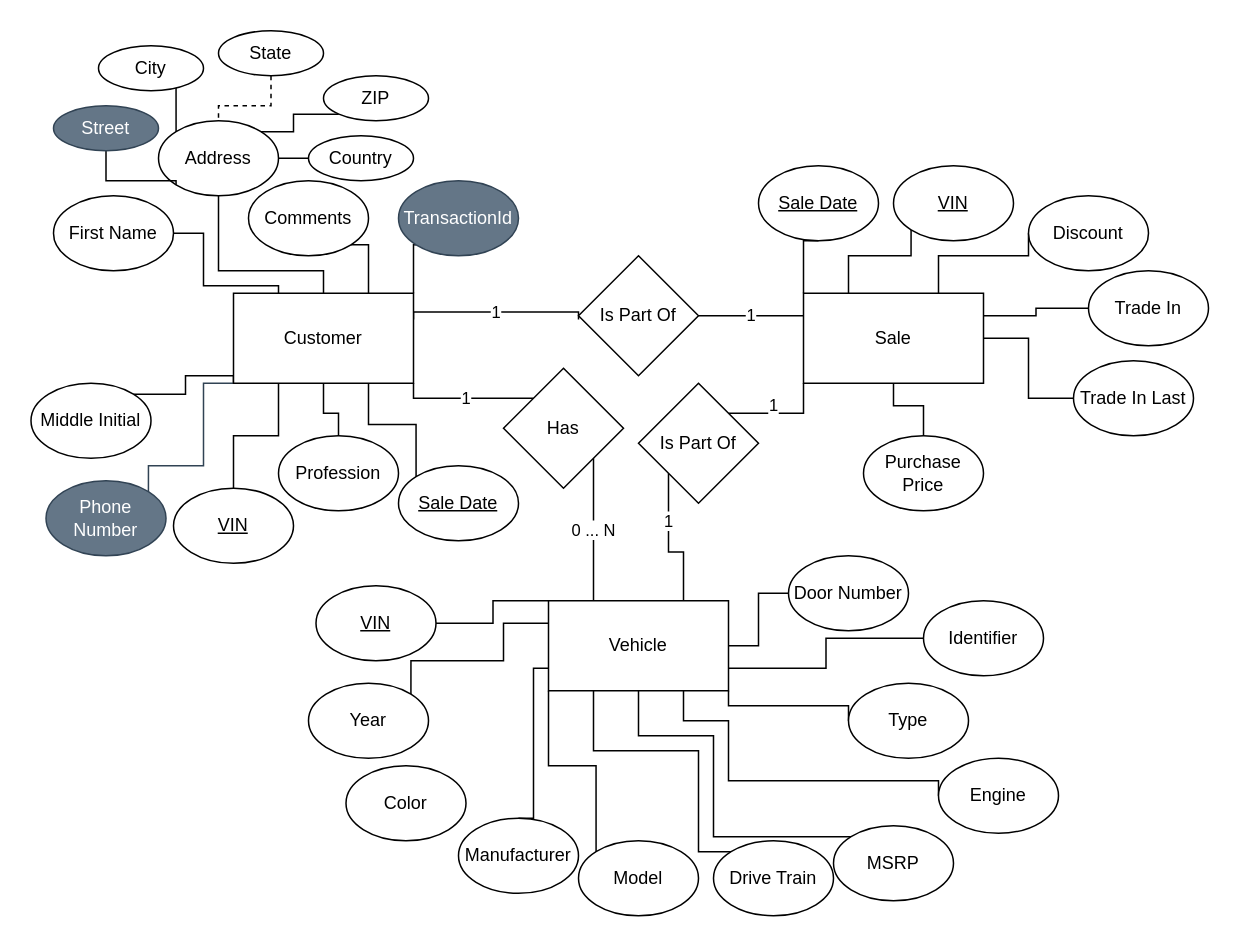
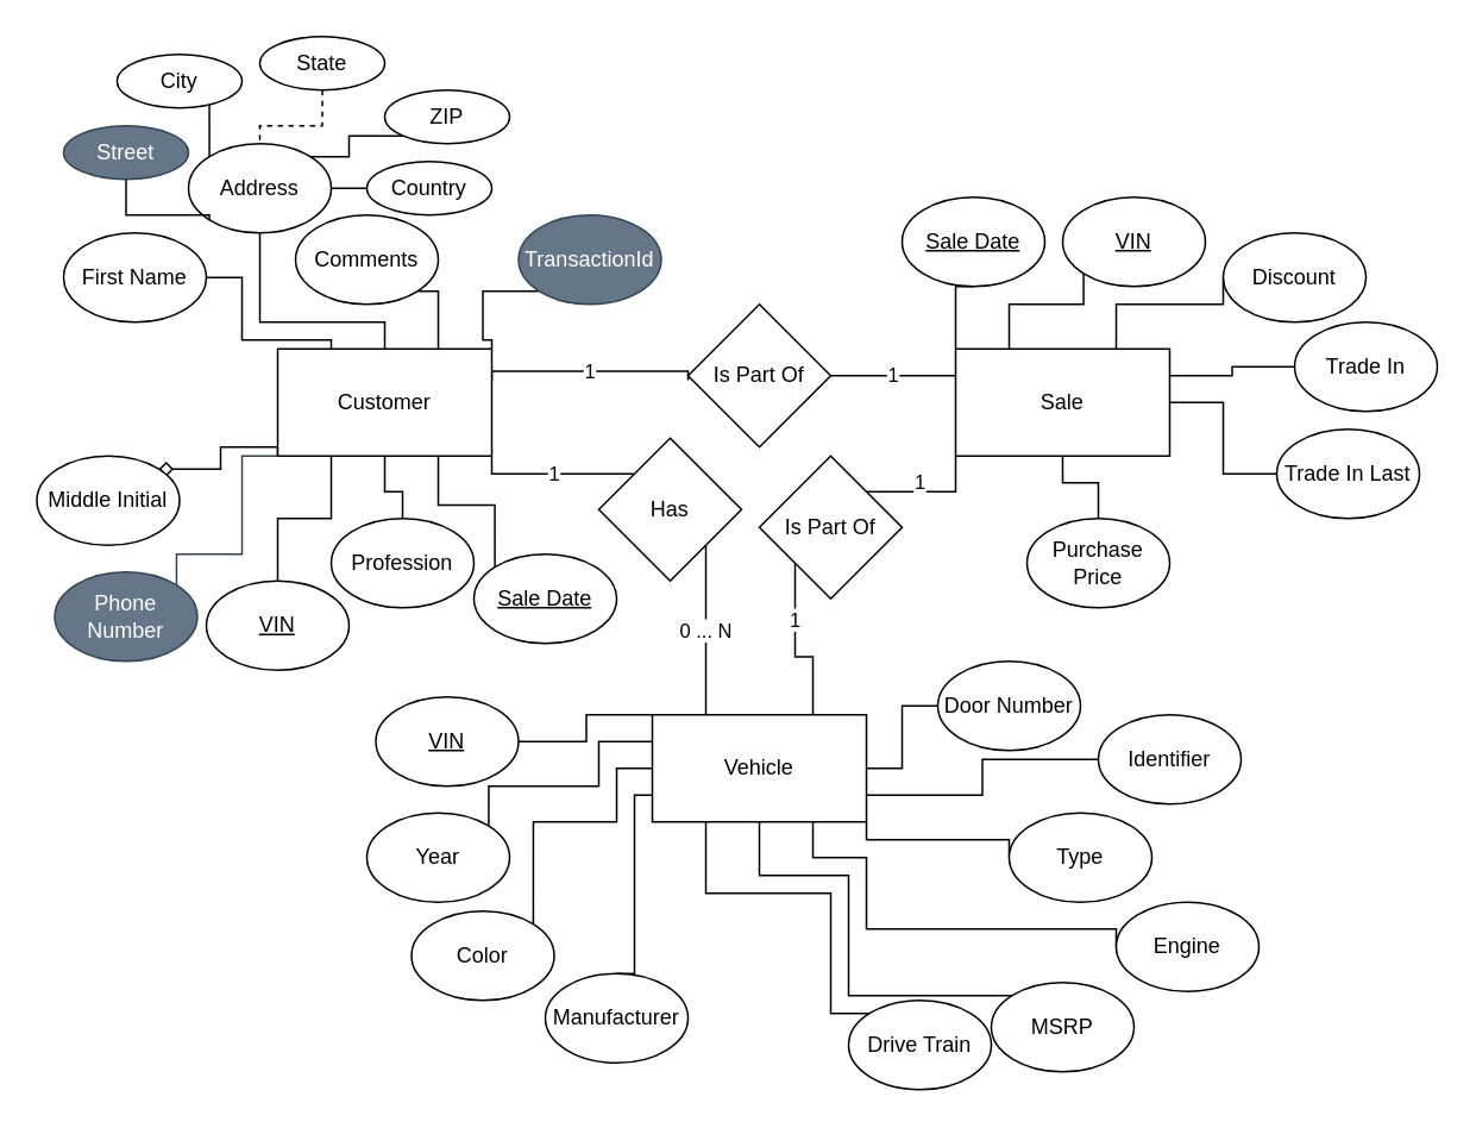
  <mxCell id="0" />
  <mxCell id="1" parent="0" />
- <mxCell id="2" style="edgeStyle=orthogonalEdgeStyle;rounded=0;orthogonalLoop=1;jettySize=auto;html=1;exitX=0;exitY=1;exitDx=0;exitDy=0;entryX=1;entryY=0;entryDx=0;entryDy=0;endArrow=none;endFill=0;" parent="1" source="8" target="24" edge="1"><mxGeometry relative="1" as="geometry"><Array as="points"><mxPoint x="123" y="250" /></Array></mxGeometry></mxCell>
+ <mxCell id="2" style="edgeStyle=orthogonalEdgeStyle;rounded=0;orthogonalLoop=1;jettySize=auto;html=1;exitX=0;exitY=1;exitDx=0;exitDy=0;entryX=1;entryY=0;entryDx=0;entryDy=0;endArrow=diamond;endFill=0;" parent="1" source="8" target="24" edge="1"><mxGeometry relative="1" as="geometry"><Array as="points"><mxPoint x="123" y="250" /></Array></mxGeometry></mxCell>
  <mxCell id="3" style="edgeStyle=orthogonalEdgeStyle;rounded=0;orthogonalLoop=1;jettySize=auto;html=1;endArrow=none;endFill=0;exitX=0.5;exitY=1;exitDx=0;exitDy=0;" edge="1" parent="1" source="8" target="26"><mxGeometry relative="1" as="geometry"><mxPoint x="215" y="260" as="sourcePoint" /></mxGeometry></mxCell>
  <mxCell id="4" style="edgeStyle=orthogonalEdgeStyle;rounded=0;orthogonalLoop=1;jettySize=auto;html=1;exitX=0.25;exitY=1;exitDx=0;exitDy=0;entryX=0.5;entryY=0;entryDx=0;entryDy=0;endArrow=none;endFill=0;" edge="1" parent="1" source="8" target="25"><mxGeometry relative="1" as="geometry" /></mxCell>
  <mxCell id="5" value="1" style="edgeStyle=orthogonalEdgeStyle;rounded=0;orthogonalLoop=1;jettySize=auto;html=1;exitX=1;exitY=0.25;exitDx=0;exitDy=0;entryX=0;entryY=0.5;entryDx=0;entryDy=0;endArrow=none;endFill=0;" edge="1" parent="1"><mxGeometry relative="1" as="geometry"><mxPoint x="275" y="212.5" as="sourcePoint" /><mxPoint x="385" y="212.5" as="targetPoint" /><Array as="points"><mxPoint x="385" y="207.5" /></Array></mxGeometry></mxCell>
  <mxCell id="6" value="1" style="edgeStyle=orthogonalEdgeStyle;rounded=0;orthogonalLoop=1;jettySize=auto;html=1;exitX=1;exitY=1;exitDx=0;exitDy=0;entryX=0;entryY=0;entryDx=0;entryDy=0;endArrow=none;endFill=0;" edge="1" parent="1" source="8" target="70"><mxGeometry relative="1" as="geometry"><Array as="points"><mxPoint x="275" y="265" /></Array></mxGeometry></mxCell>
  <mxCell id="7" style="edgeStyle=orthogonalEdgeStyle;rounded=0;orthogonalLoop=1;jettySize=auto;html=1;exitX=0;exitY=1;exitDx=0;exitDy=0;entryX=1;entryY=0;entryDx=0;entryDy=0;endArrow=none;endFill=0;fillColor=#647687;strokeColor=#314354;" edge="1" parent="1" source="8" target="73"><mxGeometry relative="1" as="geometry"><Array as="points"><mxPoint x="135" y="255" /><mxPoint x="135" y="310" /><mxPoint x="98" y="310" /></Array></mxGeometry></mxCell>
  <mxCell id="8" value="Customer" style="rounded=0;whiteSpace=wrap;html=1;" parent="1" vertex="1"><mxGeometry x="155" y="195" width="120" height="60" as="geometry" /></mxCell>
  <mxCell id="9" style="edgeStyle=orthogonalEdgeStyle;rounded=0;orthogonalLoop=1;jettySize=auto;html=1;exitX=0.5;exitY=1;exitDx=0;exitDy=0;endArrow=none;endFill=0;" parent="1" source="10" target="8" edge="1"><mxGeometry relative="1" as="geometry"><Array as="points"><mxPoint x="145" y="180" /><mxPoint x="215" y="180" /></Array></mxGeometry></mxCell>
  <mxCell id="10" value="Address" style="ellipse;whiteSpace=wrap;html=1;" parent="1" vertex="1"><mxGeometry x="105" y="80" width="80" height="50" as="geometry" /></mxCell>
  <mxCell id="11" style="edgeStyle=orthogonalEdgeStyle;rounded=0;orthogonalLoop=1;jettySize=auto;html=1;exitX=1;exitY=0.5;exitDx=0;exitDy=0;entryX=0.25;entryY=0;entryDx=0;entryDy=0;endArrow=none;endFill=0;" parent="1" source="12" target="8" edge="1"><mxGeometry relative="1" as="geometry"><Array as="points"><mxPoint x="135" y="155" /><mxPoint x="135" y="190" /></Array></mxGeometry></mxCell>
  <mxCell id="12" value="First Name" style="ellipse;whiteSpace=wrap;html=1;" parent="1" vertex="1"><mxGeometry x="35" y="130" width="80" height="50" as="geometry" /></mxCell>
  <mxCell id="13" style="edgeStyle=orthogonalEdgeStyle;rounded=0;orthogonalLoop=1;jettySize=auto;html=1;exitX=1;exitY=1;exitDx=0;exitDy=0;entryX=0;entryY=0;entryDx=0;entryDy=0;endArrow=none;endFill=0;" parent="1" source="14" target="10" edge="1"><mxGeometry relative="1" as="geometry" /></mxCell>
  <mxCell id="14" value="City" style="ellipse;whiteSpace=wrap;html=1;" parent="1" vertex="1"><mxGeometry x="65" y="30" width="70" height="30" as="geometry" /></mxCell>
  <mxCell id="15" style="edgeStyle=orthogonalEdgeStyle;rounded=0;orthogonalLoop=1;jettySize=auto;html=1;exitX=0.5;exitY=1;exitDx=0;exitDy=0;entryX=0.5;entryY=0;entryDx=0;entryDy=0;endArrow=none;endFill=0;dashed=1;" parent="1" source="16" target="10" edge="1"><mxGeometry relative="1" as="geometry" /></mxCell>
  <mxCell id="16" value="State" style="ellipse;whiteSpace=wrap;html=1;" parent="1" vertex="1"><mxGeometry x="145" y="20" width="70" height="30" as="geometry" /></mxCell>
  <mxCell id="17" style="edgeStyle=orthogonalEdgeStyle;rounded=0;orthogonalLoop=1;jettySize=auto;html=1;exitX=0;exitY=1;exitDx=0;exitDy=0;entryX=1;entryY=0;entryDx=0;entryDy=0;endArrow=none;endFill=0;" parent="1" source="18" target="10" edge="1"><mxGeometry relative="1" as="geometry" /></mxCell>
  <mxCell id="18" value="ZIP" style="ellipse;whiteSpace=wrap;html=1;" parent="1" vertex="1"><mxGeometry x="215" y="50" width="70" height="30" as="geometry" /></mxCell>
  <mxCell id="19" style="edgeStyle=orthogonalEdgeStyle;rounded=0;orthogonalLoop=1;jettySize=auto;html=1;exitX=0;exitY=0.5;exitDx=0;exitDy=0;endArrow=none;endFill=0;" parent="1" source="20" target="10" edge="1"><mxGeometry relative="1" as="geometry" /></mxCell>
  <mxCell id="20" value="Country" style="ellipse;whiteSpace=wrap;html=1;" parent="1" vertex="1"><mxGeometry x="205" y="90" width="70" height="30" as="geometry" /></mxCell>
  <mxCell id="21" value="1" style="edgeStyle=orthogonalEdgeStyle;rounded=0;orthogonalLoop=1;jettySize=auto;html=1;exitX=0;exitY=0.25;exitDx=0;exitDy=0;entryX=1;entryY=0.5;entryDx=0;entryDy=0;endArrow=none;endFill=0;" edge="1" parent="1" source="22" target="65"><mxGeometry relative="1" as="geometry" /></mxCell>
  <mxCell id="22" value="Sale" style="rounded=0;whiteSpace=wrap;html=1;" parent="1" vertex="1"><mxGeometry x="535" y="195" width="120" height="60" as="geometry" /></mxCell>
  <mxCell id="23" value="Vehicle" style="rounded=0;whiteSpace=wrap;html=1;" parent="1" vertex="1"><mxGeometry x="365" y="400" width="120" height="60" as="geometry" /></mxCell>
  <mxCell id="24" value="Middle Initial" style="ellipse;whiteSpace=wrap;html=1;" parent="1" vertex="1"><mxGeometry x="20" y="255" width="80" height="50" as="geometry" /></mxCell>
  <mxCell id="25" value="&lt;u&gt;VIN&lt;/u&gt;" style="ellipse;whiteSpace=wrap;html=1;" parent="1" vertex="1"><mxGeometry x="115" y="325" width="80" height="50" as="geometry" /></mxCell>
  <mxCell id="26" value="Profession" style="ellipse;whiteSpace=wrap;html=1;" vertex="1" parent="1"><mxGeometry x="185" y="290" width="80" height="50" as="geometry" /></mxCell>
  <mxCell id="27" style="edgeStyle=orthogonalEdgeStyle;rounded=0;orthogonalLoop=1;jettySize=auto;html=1;exitX=1;exitY=1;exitDx=0;exitDy=0;entryX=0.75;entryY=0;entryDx=0;entryDy=0;endArrow=none;endFill=0;" edge="1" parent="1" source="28" target="8"><mxGeometry relative="1" as="geometry" /></mxCell>
  <mxCell id="28" value="Comments" style="ellipse;whiteSpace=wrap;html=1;" vertex="1" parent="1"><mxGeometry x="165" y="120" width="80" height="50" as="geometry" /></mxCell>
  <mxCell id="29" style="edgeStyle=orthogonalEdgeStyle;rounded=0;orthogonalLoop=1;jettySize=auto;html=1;exitX=0;exitY=0;exitDx=0;exitDy=0;entryX=0.75;entryY=1;entryDx=0;entryDy=0;endArrow=none;endFill=0;" edge="1" parent="1" source="30" target="8"><mxGeometry relative="1" as="geometry" /></mxCell>
  <mxCell id="30" value="&lt;u&gt;Sale Date&lt;/u&gt;" style="ellipse;whiteSpace=wrap;html=1;" vertex="1" parent="1"><mxGeometry x="265" y="310" width="80" height="50" as="geometry" /></mxCell>
  <mxCell id="31" style="edgeStyle=orthogonalEdgeStyle;rounded=0;orthogonalLoop=1;jettySize=auto;html=1;exitX=0.5;exitY=1;exitDx=0;exitDy=0;entryX=0;entryY=0;entryDx=0;entryDy=0;endArrow=none;endFill=0;" edge="1" parent="1" source="32" target="22"><mxGeometry relative="1" as="geometry" /></mxCell>
  <mxCell id="32" value="&lt;u&gt;Sale Date&lt;/u&gt;" style="ellipse;whiteSpace=wrap;html=1;" vertex="1" parent="1"><mxGeometry x="505" y="110" width="80" height="50" as="geometry" /></mxCell>
  <mxCell id="33" style="edgeStyle=orthogonalEdgeStyle;rounded=0;orthogonalLoop=1;jettySize=auto;html=1;exitX=0;exitY=1;exitDx=0;exitDy=0;entryX=0.25;entryY=0;entryDx=0;entryDy=0;endArrow=none;endFill=0;" edge="1" parent="1" source="34" target="22"><mxGeometry relative="1" as="geometry"><Array as="points"><mxPoint x="607" y="170" /><mxPoint x="565" y="170" /></Array></mxGeometry></mxCell>
  <mxCell id="34" value="&lt;u&gt;VIN&lt;/u&gt;" style="ellipse;whiteSpace=wrap;html=1;" vertex="1" parent="1"><mxGeometry x="595" y="110" width="80" height="50" as="geometry" /></mxCell>
  <mxCell id="35" style="edgeStyle=orthogonalEdgeStyle;rounded=0;orthogonalLoop=1;jettySize=auto;html=1;exitX=0;exitY=0.5;exitDx=0;exitDy=0;entryX=0.75;entryY=0;entryDx=0;entryDy=0;endArrow=none;endFill=0;" edge="1" parent="1" source="36" target="22"><mxGeometry relative="1" as="geometry"><Array as="points"><mxPoint x="685" y="170" /><mxPoint x="625" y="170" /></Array></mxGeometry></mxCell>
  <mxCell id="36" value="Discount" style="ellipse;whiteSpace=wrap;html=1;" vertex="1" parent="1"><mxGeometry x="685" y="130" width="80" height="50" as="geometry" /></mxCell>
  <mxCell id="37" style="edgeStyle=orthogonalEdgeStyle;rounded=0;orthogonalLoop=1;jettySize=auto;html=1;exitX=0;exitY=0.5;exitDx=0;exitDy=0;entryX=1;entryY=0.25;entryDx=0;entryDy=0;endArrow=none;endFill=0;" edge="1" parent="1" source="38" target="22"><mxGeometry relative="1" as="geometry" /></mxCell>
  <mxCell id="38" value="Trade In" style="ellipse;whiteSpace=wrap;html=1;" vertex="1" parent="1"><mxGeometry x="725" y="180" width="80" height="50" as="geometry" /></mxCell>
  <mxCell id="39" style="edgeStyle=orthogonalEdgeStyle;rounded=0;orthogonalLoop=1;jettySize=auto;html=1;exitX=0;exitY=0.5;exitDx=0;exitDy=0;entryX=1;entryY=0.5;entryDx=0;entryDy=0;endArrow=none;endFill=0;" edge="1" parent="1" source="40" target="22"><mxGeometry relative="1" as="geometry" /></mxCell>
  <mxCell id="40" value="Trade In Last" style="ellipse;whiteSpace=wrap;html=1;" vertex="1" parent="1"><mxGeometry x="715" y="240" width="80" height="50" as="geometry" /></mxCell>
  <mxCell id="41" style="edgeStyle=orthogonalEdgeStyle;rounded=0;orthogonalLoop=1;jettySize=auto;html=1;exitX=0.5;exitY=0;exitDx=0;exitDy=0;entryX=0.5;entryY=1;entryDx=0;entryDy=0;endArrow=none;endFill=0;" edge="1" parent="1" source="42" target="22"><mxGeometry relative="1" as="geometry" /></mxCell>
  <mxCell id="42" value="Purchase Price" style="ellipse;whiteSpace=wrap;html=1;" vertex="1" parent="1"><mxGeometry x="575" y="290" width="80" height="50" as="geometry" /></mxCell>
  <mxCell id="43" style="edgeStyle=orthogonalEdgeStyle;rounded=0;orthogonalLoop=1;jettySize=auto;html=1;exitX=1;exitY=0.5;exitDx=0;exitDy=0;entryX=0;entryY=0;entryDx=0;entryDy=0;endArrow=none;endFill=0;" edge="1" parent="1" source="44" target="23"><mxGeometry relative="1" as="geometry"><Array as="points"><mxPoint x="328" y="415" /><mxPoint x="328" y="400" /></Array></mxGeometry></mxCell>
  <mxCell id="44" value="&lt;u&gt;VIN&lt;/u&gt;" style="ellipse;whiteSpace=wrap;html=1;" vertex="1" parent="1"><mxGeometry x="210" y="390" width="80" height="50" as="geometry" /></mxCell>
  <mxCell id="45" style="edgeStyle=orthogonalEdgeStyle;rounded=0;orthogonalLoop=1;jettySize=auto;html=1;exitX=1;exitY=0;exitDx=0;exitDy=0;entryX=0;entryY=0.25;entryDx=0;entryDy=0;endArrow=none;endFill=0;" edge="1" parent="1" source="46" target="23"><mxGeometry relative="1" as="geometry"><Array as="points"><mxPoint x="273" y="440" /><mxPoint x="335" y="440" /><mxPoint x="335" y="415" /></Array></mxGeometry></mxCell>
  <mxCell id="46" value="Year" style="ellipse;whiteSpace=wrap;html=1;" vertex="1" parent="1"><mxGeometry x="205" y="455" width="80" height="50" as="geometry" /></mxCell>
  <mxCell id="47" style="edgeStyle=orthogonalEdgeStyle;rounded=0;orthogonalLoop=1;jettySize=auto;html=1;exitX=0.5;exitY=0;exitDx=0;exitDy=0;entryX=0;entryY=0.75;entryDx=0;entryDy=0;endArrow=none;endFill=0;" edge="1" parent="1" source="48" target="23"><mxGeometry relative="1" as="geometry"><Array as="points"><mxPoint x="355" y="545" /><mxPoint x="355" y="445" /></Array></mxGeometry></mxCell>
  <mxCell id="48" value="Manufacturer" style="ellipse;whiteSpace=wrap;html=1;" vertex="1" parent="1"><mxGeometry x="305" y="545" width="80" height="50" as="geometry" /></mxCell>
- <mxCell id="49" style="edgeStyle=orthogonalEdgeStyle;rounded=0;orthogonalLoop=1;jettySize=auto;html=1;exitX=0;exitY=0;exitDx=0;exitDy=0;entryX=0;entryY=1;entryDx=0;entryDy=0;endArrow=none;endFill=0;" edge="1" parent="1" source="50" target="23"><mxGeometry relative="1" as="geometry" /></mxCell>
- <mxCell id="50" value="Model" style="ellipse;whiteSpace=wrap;html=1;" vertex="1" parent="1"><mxGeometry x="385" y="560" width="80" height="50" as="geometry" /></mxCell>
  <mxCell id="51" style="edgeStyle=orthogonalEdgeStyle;rounded=0;orthogonalLoop=1;jettySize=auto;html=1;exitX=0;exitY=0;exitDx=0;exitDy=0;entryX=0.25;entryY=1;entryDx=0;entryDy=0;endArrow=none;endFill=0;" edge="1" parent="1" source="52" target="23"><mxGeometry relative="1" as="geometry"><Array as="points"><mxPoint x="465" y="567" /><mxPoint x="465" y="500" /><mxPoint x="395" y="500" /></Array></mxGeometry></mxCell>
  <mxCell id="52" value="Drive Train" style="ellipse;whiteSpace=wrap;html=1;" vertex="1" parent="1"><mxGeometry x="475" y="560" width="80" height="50" as="geometry" /></mxCell>
  <mxCell id="53" style="edgeStyle=orthogonalEdgeStyle;rounded=0;orthogonalLoop=1;jettySize=auto;html=1;exitX=0;exitY=0.5;exitDx=0;exitDy=0;entryX=0.75;entryY=1;entryDx=0;entryDy=0;endArrow=none;endFill=0;" edge="1" parent="1" source="54" target="23"><mxGeometry relative="1" as="geometry"><Array as="points"><mxPoint x="625" y="520" /><mxPoint x="485" y="520" /><mxPoint x="485" y="480" /><mxPoint x="455" y="480" /></Array></mxGeometry></mxCell>
  <mxCell id="54" value="Engine" style="ellipse;whiteSpace=wrap;html=1;" vertex="1" parent="1"><mxGeometry x="625" y="505" width="80" height="50" as="geometry" /></mxCell>
  <mxCell id="55" style="edgeStyle=orthogonalEdgeStyle;rounded=0;orthogonalLoop=1;jettySize=auto;html=1;exitX=0;exitY=0.5;exitDx=0;exitDy=0;entryX=1;entryY=0.75;entryDx=0;entryDy=0;endArrow=none;endFill=0;" edge="1" parent="1" source="56" target="23"><mxGeometry relative="1" as="geometry" /></mxCell>
  <mxCell id="56" value="Identifier" style="ellipse;whiteSpace=wrap;html=1;" vertex="1" parent="1"><mxGeometry x="615" y="400" width="80" height="50" as="geometry" /></mxCell>
  <mxCell id="57" style="edgeStyle=orthogonalEdgeStyle;rounded=0;orthogonalLoop=1;jettySize=auto;html=1;exitX=0;exitY=0.5;exitDx=0;exitDy=0;entryX=1;entryY=0.5;entryDx=0;entryDy=0;endArrow=none;endFill=0;" edge="1" parent="1" source="58" target="23"><mxGeometry relative="1" as="geometry" /></mxCell>
  <mxCell id="58" value="Door Number" style="ellipse;whiteSpace=wrap;html=1;" vertex="1" parent="1"><mxGeometry x="525" y="370" width="80" height="50" as="geometry" /></mxCell>
+ <mxCell id="59" style="edgeStyle=orthogonalEdgeStyle;rounded=0;orthogonalLoop=1;jettySize=auto;html=1;exitX=1;exitY=0;exitDx=0;exitDy=0;entryX=0;entryY=0.5;entryDx=0;entryDy=0;endArrow=none;endFill=0;" edge="1" parent="1" source="60" target="23"><mxGeometry relative="1" as="geometry"><Array as="points"><mxPoint x="298" y="460" /><mxPoint x="345" y="460" /><mxPoint x="345" y="430" /></Array></mxGeometry></mxCell>
  <mxCell id="60" value="Color" style="ellipse;whiteSpace=wrap;html=1;" vertex="1" parent="1"><mxGeometry x="230" y="510" width="80" height="50" as="geometry" /></mxCell>
  <mxCell id="61" style="edgeStyle=orthogonalEdgeStyle;rounded=0;orthogonalLoop=1;jettySize=auto;html=1;exitX=0;exitY=0.5;exitDx=0;exitDy=0;entryX=1;entryY=1;entryDx=0;entryDy=0;endArrow=none;endFill=0;" edge="1" parent="1" source="62" target="23"><mxGeometry relative="1" as="geometry"><Array as="points"><mxPoint x="565" y="470" /><mxPoint x="485" y="470" /></Array></mxGeometry></mxCell>
  <mxCell id="62" value="Type" style="ellipse;whiteSpace=wrap;html=1;" vertex="1" parent="1"><mxGeometry x="565" y="455" width="80" height="50" as="geometry" /></mxCell>
  <mxCell id="63" style="edgeStyle=orthogonalEdgeStyle;rounded=0;orthogonalLoop=1;jettySize=auto;html=1;exitX=0;exitY=0;exitDx=0;exitDy=0;entryX=0.5;entryY=1;entryDx=0;entryDy=0;endArrow=none;endFill=0;" edge="1" parent="1" source="64" target="23"><mxGeometry relative="1" as="geometry"><Array as="points"><mxPoint x="475" y="557" /><mxPoint x="475" y="490" /><mxPoint x="425" y="490" /></Array></mxGeometry></mxCell>
  <mxCell id="64" value="MSRP" style="ellipse;whiteSpace=wrap;html=1;" vertex="1" parent="1"><mxGeometry x="555" y="550" width="80" height="50" as="geometry" /></mxCell>
  <mxCell id="65" value="Is Part Of" style="rhombus;whiteSpace=wrap;html=1;" vertex="1" parent="1"><mxGeometry x="385" y="170" width="80" height="80" as="geometry" /></mxCell>
  <mxCell id="66" value="1" style="edgeStyle=orthogonalEdgeStyle;rounded=0;orthogonalLoop=1;jettySize=auto;html=1;exitX=0;exitY=1;exitDx=0;exitDy=0;entryX=0.75;entryY=0;entryDx=0;entryDy=0;endArrow=none;endFill=0;" edge="1" parent="1" source="68" target="23"><mxGeometry x="-0.333" relative="1" as="geometry"><mxPoint as="offset" /></mxGeometry></mxCell>
  <mxCell id="67" value="1" style="edgeStyle=orthogonalEdgeStyle;rounded=0;orthogonalLoop=1;jettySize=auto;html=1;exitX=1;exitY=0;exitDx=0;exitDy=0;entryX=0;entryY=1;entryDx=0;entryDy=0;endArrow=none;endFill=0;" edge="1" parent="1" source="68" target="22"><mxGeometry x="-0.143" y="5" relative="1" as="geometry"><mxPoint as="offset" /></mxGeometry></mxCell>
  <mxCell id="68" value="Is Part Of" style="rhombus;whiteSpace=wrap;html=1;" vertex="1" parent="1"><mxGeometry x="425" y="255" width="80" height="80" as="geometry" /></mxCell>
  <mxCell id="69" value="0 ... N" style="edgeStyle=orthogonalEdgeStyle;rounded=0;orthogonalLoop=1;jettySize=auto;html=1;exitX=1;exitY=1;exitDx=0;exitDy=0;entryX=0.25;entryY=0;entryDx=0;entryDy=0;endArrow=none;endFill=0;" edge="1" parent="1" source="70" target="23"><mxGeometry relative="1" as="geometry" /></mxCell>
  <mxCell id="70" value="Has" style="rhombus;whiteSpace=wrap;html=1;" vertex="1" parent="1"><mxGeometry x="335" y="245" width="80" height="80" as="geometry" /></mxCell>
  <mxCell id="71" style="edgeStyle=orthogonalEdgeStyle;rounded=0;orthogonalLoop=1;jettySize=auto;html=1;exitX=0.5;exitY=1;exitDx=0;exitDy=0;entryX=0;entryY=1;entryDx=0;entryDy=0;endArrow=none;endFill=0;" edge="1" parent="1" source="72" target="10"><mxGeometry relative="1" as="geometry" /></mxCell>
  <mxCell id="72" value="Street" style="ellipse;whiteSpace=wrap;html=1;fillColor=#647687;fontColor=#ffffff;strokeColor=#314354;" vertex="1" parent="1"><mxGeometry x="35" y="70" width="70" height="30" as="geometry" /></mxCell>
  <mxCell id="73" value="Phone Number" style="ellipse;whiteSpace=wrap;html=1;fillColor=#647687;fontColor=#ffffff;strokeColor=#314354;" vertex="1" parent="1"><mxGeometry x="30" y="320" width="80" height="50" as="geometry" /></mxCell>
  <mxCell id="74" style="edgeStyle=orthogonalEdgeStyle;rounded=0;orthogonalLoop=1;jettySize=auto;html=1;exitX=0;exitY=1;exitDx=0;exitDy=0;entryX=1;entryY=0;entryDx=0;entryDy=0;endArrow=none;endFill=0;" edge="1" parent="1" source="75" target="8"><mxGeometry relative="1" as="geometry" /></mxCell>
- <mxCell id="75" value="TransactionId" style="ellipse;whiteSpace=wrap;html=1;fillColor=#647687;fontColor=#ffffff;strokeColor=#314354;" vertex="1" parent="1"><mxGeometry x="265" y="120" width="80" height="50" as="geometry" /></mxCell>
+ <mxCell id="75" value="TransactionId" style="ellipse;whiteSpace=wrap;html=1;fillColor=#647687;fontColor=#ffffff;strokeColor=#314354;" vertex="1" parent="1"><mxGeometry x="290" y="120" width="80" height="50" as="geometry" /></mxCell>
